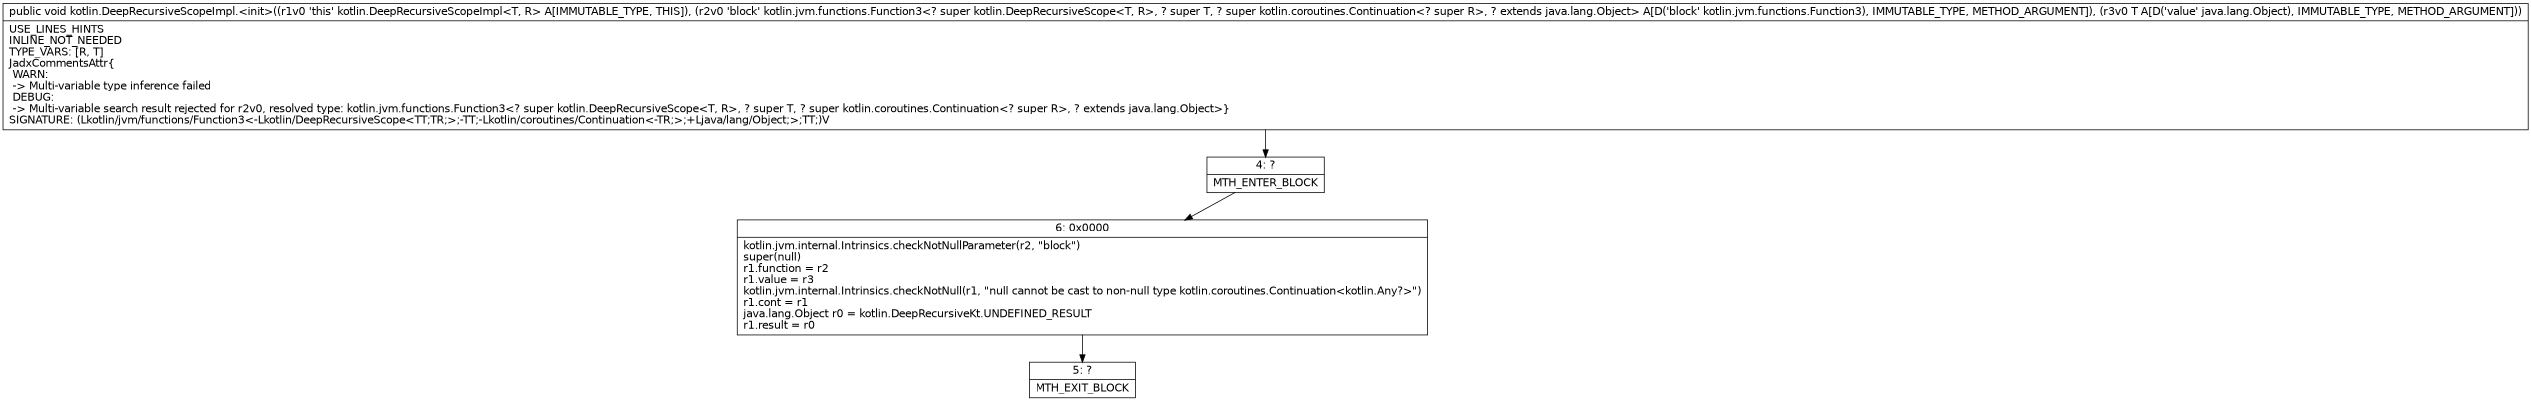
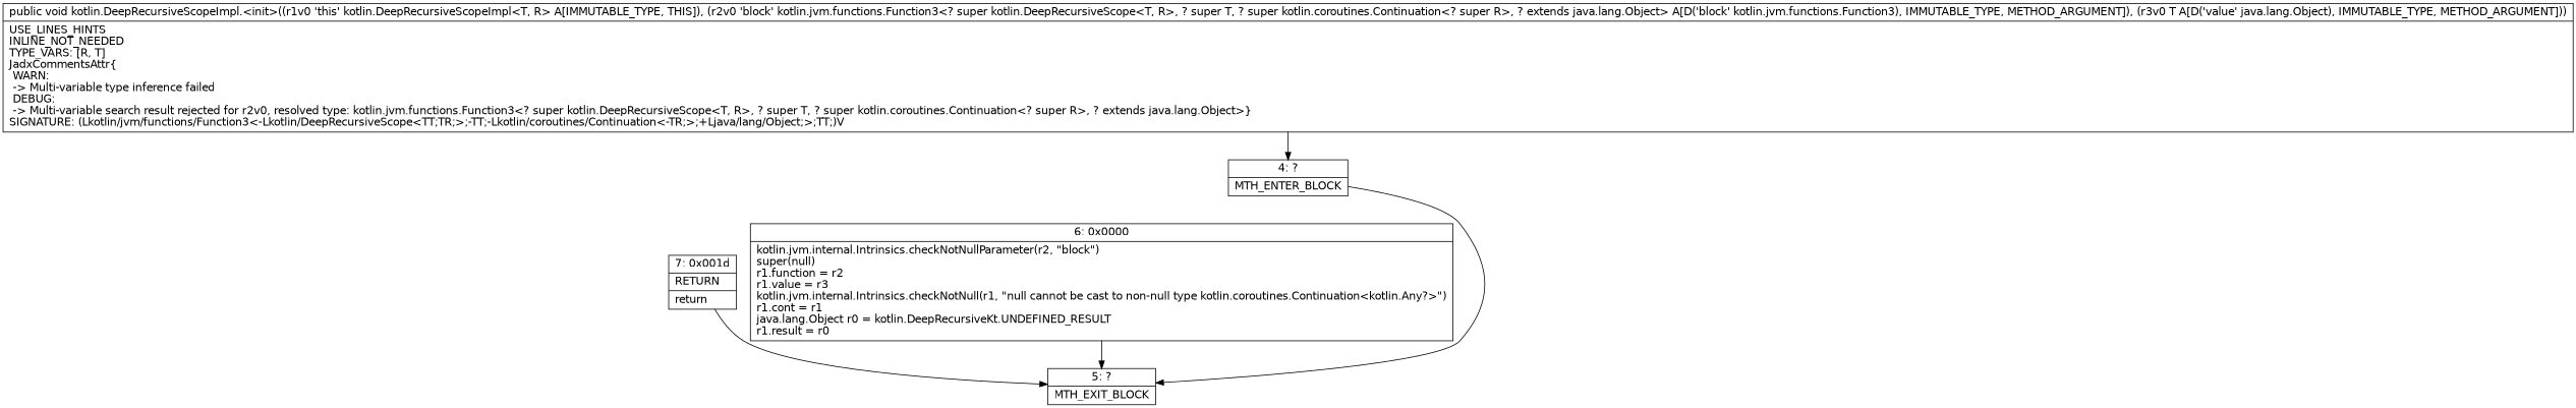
  digraph {
    fontname="DejaVu Sans"
    node [fontname="DejaVu Sans" shape=record]
    edge [fontname="DejaVu Sans"]
    n1 [label="{4\:\ ?|MTH_ENTER_BLOCK\l}"]
    n2 [label="{6\:\ 0x0000|kotlin.jvm.internal.Intrinsics.checkNotNullParameter(r2, \"block\")\lsuper(null)\lr1.function = r2\lr1.value = r3\lkotlin.jvm.internal.Intrinsics.checkNotNull(r1, \"null cannot be cast to non\-null type kotlin.coroutines.Continuation\<kotlin.Any?\>\")\lr1.cont = r1\ljava.lang.Object r0 = kotlin.DeepRecursiveKt.UNDEFINED_RESULT\lr1.result = r0\l}"]
    n3 [label="{5\:\ ?|MTH_EXIT_BLOCK\l}"]
+   n4 [label="{7\:\ 0x001d|RETURN\l|return\l}"]
    n5 [label="{public void kotlin.DeepRecursiveScopeImpl.\<init\>((r1v0 'this' kotlin.DeepRecursiveScopeImpl\<T, R\> A[IMMUTABLE_TYPE, THIS]), (r2v0 'block' kotlin.jvm.functions.Function3\<? super kotlin.DeepRecursiveScope\<T, R\>, ? super T, ? super kotlin.coroutines.Continuation\<? super R\>, ? extends java.lang.Object\> A[D('block' kotlin.jvm.functions.Function3), IMMUTABLE_TYPE, METHOD_ARGUMENT]), (r3v0 T A[D('value' java.lang.Object), IMMUTABLE_TYPE, METHOD_ARGUMENT]))  | USE_LINES_HINTS\lINLINE_NOT_NEEDED\lTYPE_VARS: [R, T]\lJadxCommentsAttr\{\l WARN: \l \-\> Multi\-variable type inference failed\l DEBUG: \l \-\> Multi\-variable search result rejected for r2v0, resolved type: kotlin.jvm.functions.Function3\<? super kotlin.DeepRecursiveScope\<T, R\>, ? super T, ? super kotlin.coroutines.Continuation\<? super R\>, ? extends java.lang.Object\>\}\lSIGNATURE: (Lkotlin\/jvm\/functions\/Function3\<\-Lkotlin\/DeepRecursiveScope\<TT;TR;\>;\-TT;\-Lkotlin\/coroutines\/Continuation\<\-TR;\>;+Ljava\/lang\/Object;\>;TT;)V\l}"]
-   n1 -> n2
+   n1 -> n3
    n2 -> n3
+   n4 -> n3
    n5 -> n1
  }
